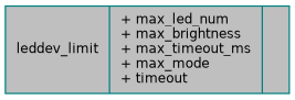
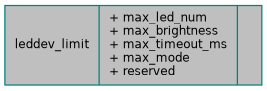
  digraph {
    rankdir=LR
-   n1 [color=teal fillcolor=grey75 fontcolor=black fontname=Helvetica fontsize=10 height=0.2 label="{leddev_limit\n|+ max_led_num\l+ max_brightness\l+ max_timeout_ms\l+ max_mode\l+ timeout\l|}" shape=record style=filled width=0.4]
+   n1 [color=teal fillcolor=grey75 fontcolor=black fontname=Helvetica fontsize=10 height=0.2 label="{leddev_limit\n|+ max_led_num\l+ max_brightness\l+ max_timeout_ms\l+ max_mode\l+ reserved\l|}" shape=record style=filled width=0.4]
  }
